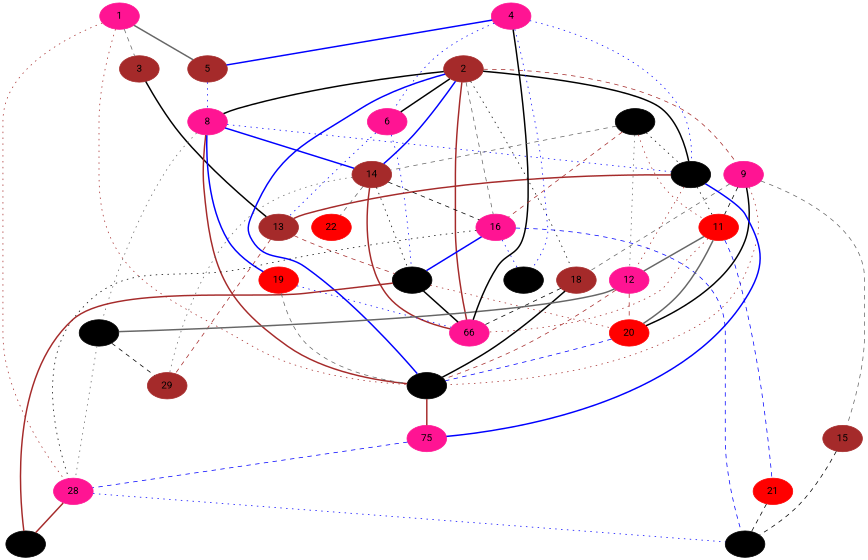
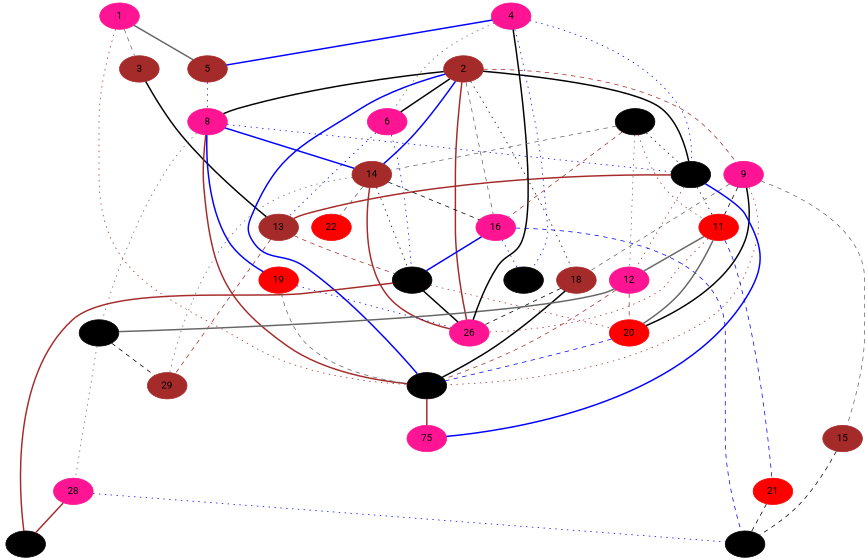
  graph {
    fontname=Roboto
    node [color=deeppink fontname=Roboto style=filled]
    edge [color=blue fontname=Roboto style=bold weight=1.0]
    3 [color=brown]
    1
    5 [color=brown]
    24 [color=black]
    28
    13 [color=brown]
    8
    n8 [label=75]
    31 [color=black]
    30 [color=black]
    2 [color=brown]
    6
    9
    10 [color=black]
    14 [color=brown]
    16
    18 [color=brown]
-   26 [label=66]
+   26
    17 [color=black]
    19 [color=red]
    23 [color=black]
    11 [color=red]
    15 [color=brown]
    20 [color=red]
    12
    29 [color=brown]
    22 [color=red]
    27 [color=black]
    4
    7 [color=black]
    21 [color=red]
    3 -- 13 [color=black]
    1 -- 3 [color=gray40 style=dashed]
    1 -- 5 [color=gray40]
    1 -- 24 [color=brown style=dotted]
-   1 -- 28 [color=brown style=dotted]
    5 -- 8 [style=dotted]
    24 -- n8 [color=brown]
    28 -- 31 [style=dotted]
    28 -- 30 [color=brown]
    13 -- 17 [color=brown style=dashed weight=3.0]
    13 -- 29 [color=brown style=dashed]
    8 -- 24 [color=brown weight=2.0]
    8 -- 10 [style=dotted weight=3.0]
    8 -- 14
    8 -- 19
    8 -- 23 [color=gray40 style=dotted]
-   n8 -- 28 [style=dashed]
    2 -- 24
    2 -- 8 [color=black]
    2 -- 6 [color=black]
    2 -- 9 [color=brown style=dashed]
    2 -- 10 [color=black weight=2.0]
    2 -- 14 [weight=2.0]
    2 -- 16 [color=gray40 style=dashed weight=2.0]
    2 -- 18 [color=black style=dotted]
    2 -- 26 [color=brown]
    6 -- 13 [style=dotted]
    6 -- 17 [style=dotted]
    9 -- 24 [color=brown style=dotted]
    9 -- 18 [color=gray40 style=dashed weight=2.0]
    9 -- 11 [color=black style=dashed weight=2.0]
    9 -- 15 [color=gray40 style=dashed]
    9 -- 20 [color=black]
    10 -- 13 [color=brown weight=2.0]
    10 -- n8
    10 -- 11 [color=black style=dotted weight=2.0]
    10 -- 12 [color=brown style=dotted weight=2.0]
    14 -- 16 [color=black style=dashed]
    14 -- 26 [color=brown]
    14 -- 17 [color=black style=dotted]
    14 -- 29 [color=gray40 style=dotted]
    14 -- 22 [color=gray40 style=dashed weight=3.0]
-   16 -- 28 [color=black style=dotted]
    16 -- 31 [style=dashed]
    16 -- 17
    16 -- 27 [style=dotted weight=2.0]
    18 -- 24 [color=black weight=2.0]
    18 -- 26 [color=black style=dashed]
    17 -- 30 [color=brown]
    17 -- 26 [color=black]
    17 -- 20 [color=brown style=dotted]
    19 -- 24 [color=gray40 style=dashed]
    19 -- 26 [style=dotted]
    23 -- 28 [color=gray40 style=dotted]
    23 -- 29 [color=black style=dashed]
    11 -- 26 [color=brown style=dotted]
    11 -- 20 [color=gray40]
    11 -- 12 [color=gray40 weight=3.0]
    11 -- 21 [style=dashed]
    15 -- 31 [color=black style=dashed]
    20 -- 24 [style=dashed]
    12 -- 24 [color=brown style=dashed]
    12 -- 23 [color=gray40]
    12 -- 20 [color=brown style=dashed]
    4 -- 5
-   4 -- 6 [style=dotted weight=2.0]
+   4 -- 6 [color=gray40 style=dotted weight=2.0]
    4 -- 10 [style=dotted]
    4 -- 26 [color=black weight=2.0]
    4 -- 27 [style=dotted]
    7 -- 10 [color=black style=dotted]
    7 -- 14 [color=gray40 style=dashed]
    7 -- 16 [color=brown style=dashed]
    7 -- 11 [color=brown style=dotted]
    7 -- 12 [color=gray40 style=dotted weight=2.0]
    21 -- 31 [color=black style=dashed]
  }
